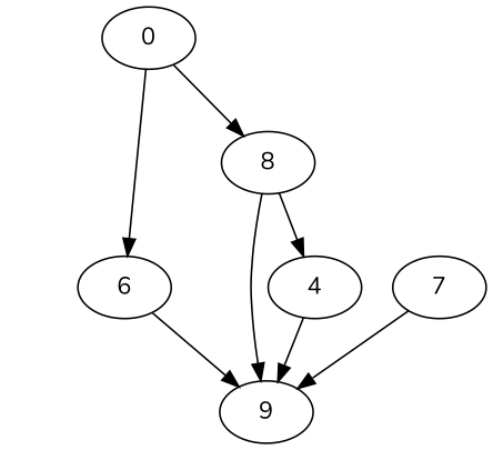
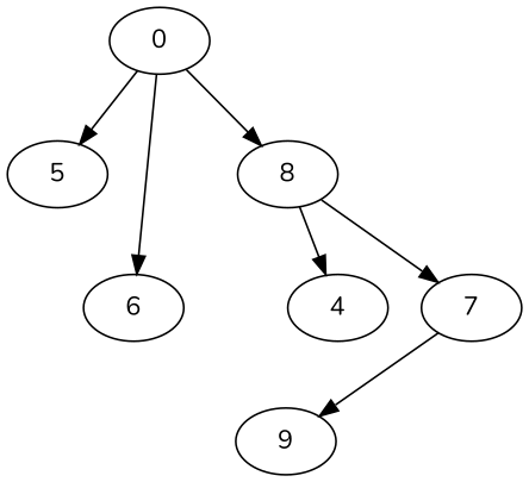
  digraph {
    fontname=Nunito
    node [Processor=3 Weight=63 fontname=Nunito]
    edge [Weight=10 fontname=Nunito]
    9 [Start=317]
+   5 [Start=191 Weight=126]
    4 [Processor=0 Start=189 Weight=126]
    6 [Processor=2 Start=197 Weight=105]
    8 [Processor=0 Start=126]
    7 [Start=128]
    0 [Processor=0 Start=0 Weight=126]
-   4 -> 9 [Weight=2]
-   6 -> 9
-   8 -> 9
+   8 -> 7
    8 -> 4 [Weight=8]
    7 -> 9 [Weight=4]
+   0 -> 5 [Weight=4]
    0 -> 6 [Weight=7]
    0 -> 8 [Weight=7]
  }
